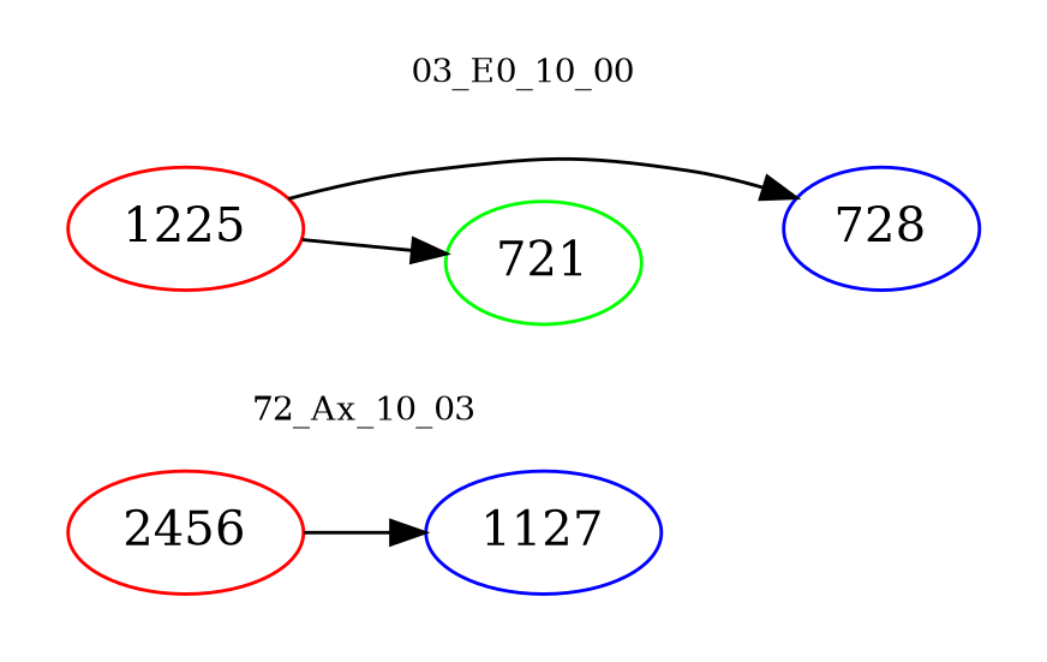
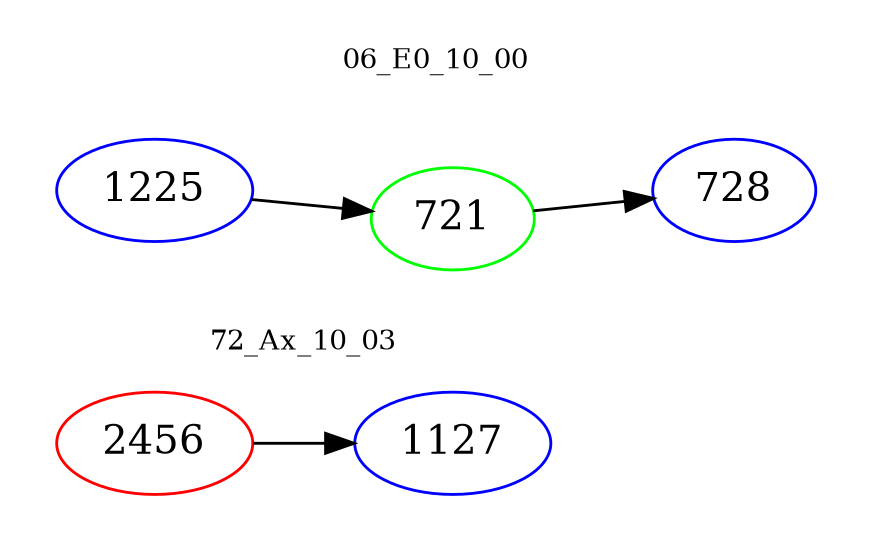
  digraph {
    rankdir=LR
    node [color=red]
    edge [color=black]
    n1 [label=2456]
    n2 [color=blue label=1127]
-   n3 [label=1225]
+   n3 [color=blue label=1225]
    n4 [color=green label=721]
    n5 [color=blue label=728]
    subgraph cluster_1 {
      color=white
      fontsize=10
      label="72_Ax_10_03"
      n1
      n2
    }
    subgraph cluster_2 {
      color=white
      fontsize=10
-     label="03_E0_10_00"
+     label="06_E0_10_00"
      n3
      n4
      n5
    }
    n1 -> n2
    n3 -> n4
-   n3 -> n5
+   n4 -> n5
  }
